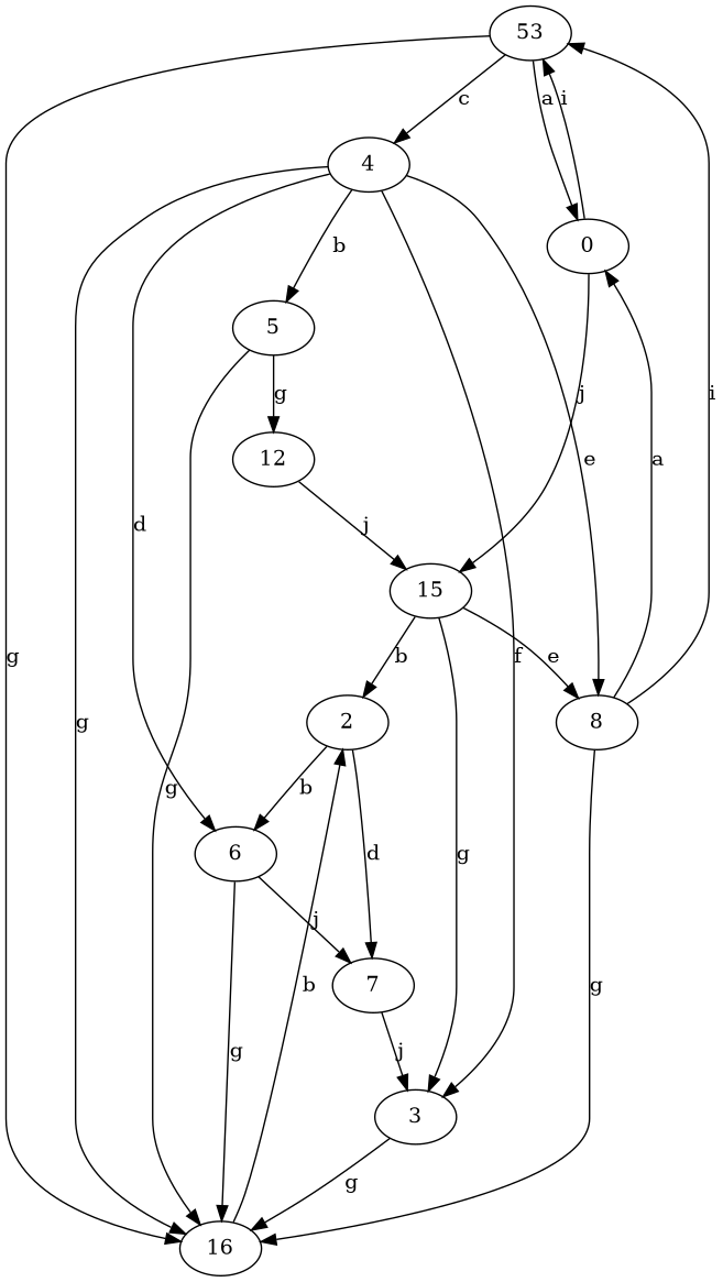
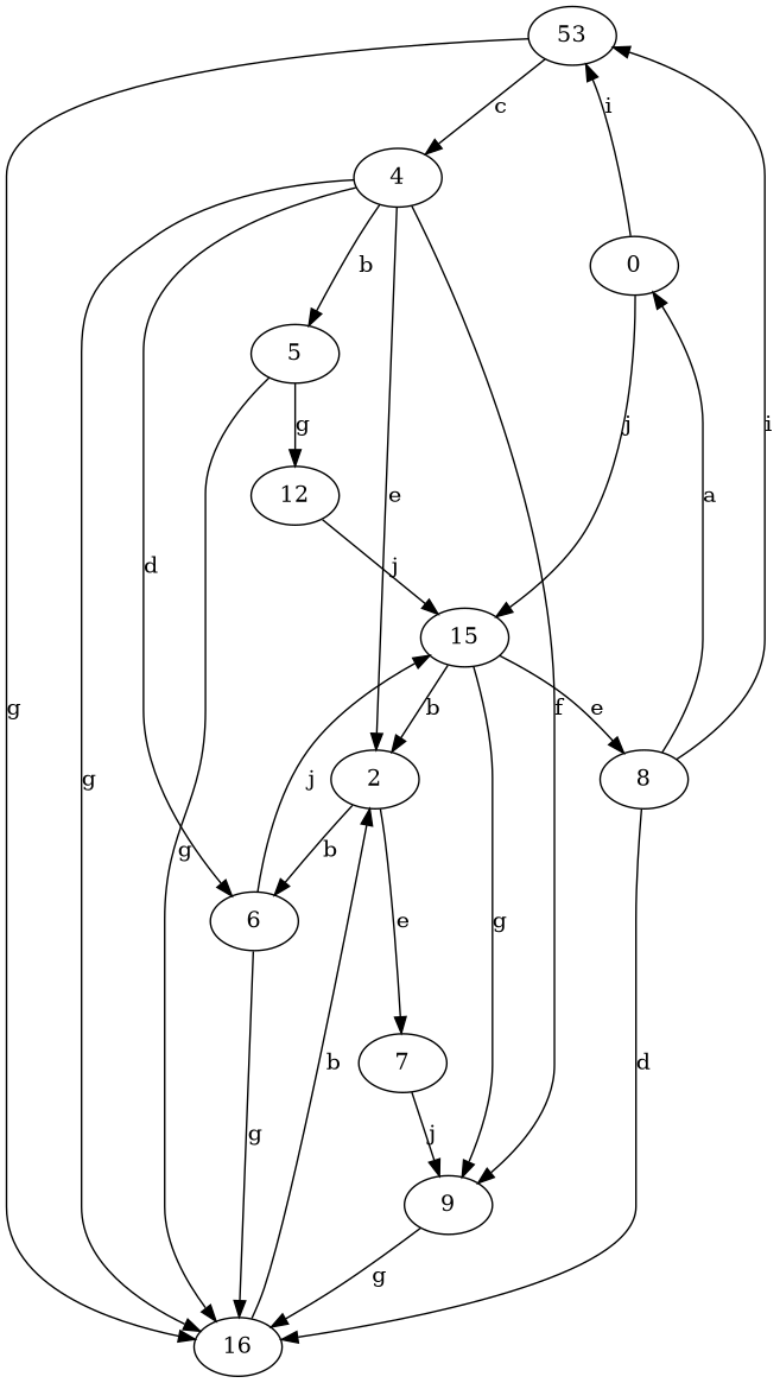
  strict digraph {
    n1 [label=53]
    0
    15
    n4 [label=16]
    4
    n6 [label=5]
    n7 [label=12]
    2
    6
    7
-   9 [label=3]
+   9
    8
-   n1 -> 0 [label=a]
    n1 -> n4 [label=g]
    n1 -> 4 [label=c]
    0 -> n1 [label=i]
    0 -> 15 [label=j]
    15 -> 2 [label=b]
    15 -> 9 [label=g]
    15 -> 8 [label=e]
    n4 -> 2 [label=b]
    4 -> n4 [label=g]
    4 -> n6 [label=b]
    4 -> 6 [label=d]
    4 -> 9 [label=f]
-   4 -> 8 [label=e]
+   4 -> 2 [label=e]
    n6 -> n4 [label=g]
    n6 -> n7 [label=g]
    n7 -> 15 [label=j]
    2 -> 6 [label=b]
-   2 -> 7 [label=d]
-   6 -> 7 [label=j]
+   2 -> 7 [label=e]
+   6 -> 15 [label=j]
    6 -> n4 [label=g]
    7 -> 9 [label=j]
    9 -> n4 [label=g]
    8 -> n1 [label=i]
    8 -> 0 [label=a]
-   8 -> n4 [label=g]
+   8 -> n4 [label=d]
  }
